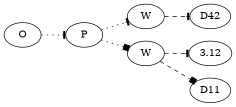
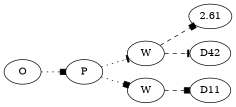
  digraph {
    rankdir=LR
    edge [arrowhead=tee style=dashed]
    n1 [label=O]
    n2 [label=P]
    n3 [label=W]
    n4 [label=W]
+   n5 [label=2.61]
    n6 [label=D42]
-   n7 [label=3.12]
    n8 [label=D11]
-   n1 -> n2 [style=dotted]
+   n1 -> n2 [arrowhead=box style=dotted]
    n2 -> n3 [style=dotted]
    n2 -> n4 [arrowhead=box style=dotted]
+   n3 -> n5 [arrowhead=box]
    n3 -> n6
-   n4 -> n7
    n4 -> n8 [arrowhead=box]
  }
